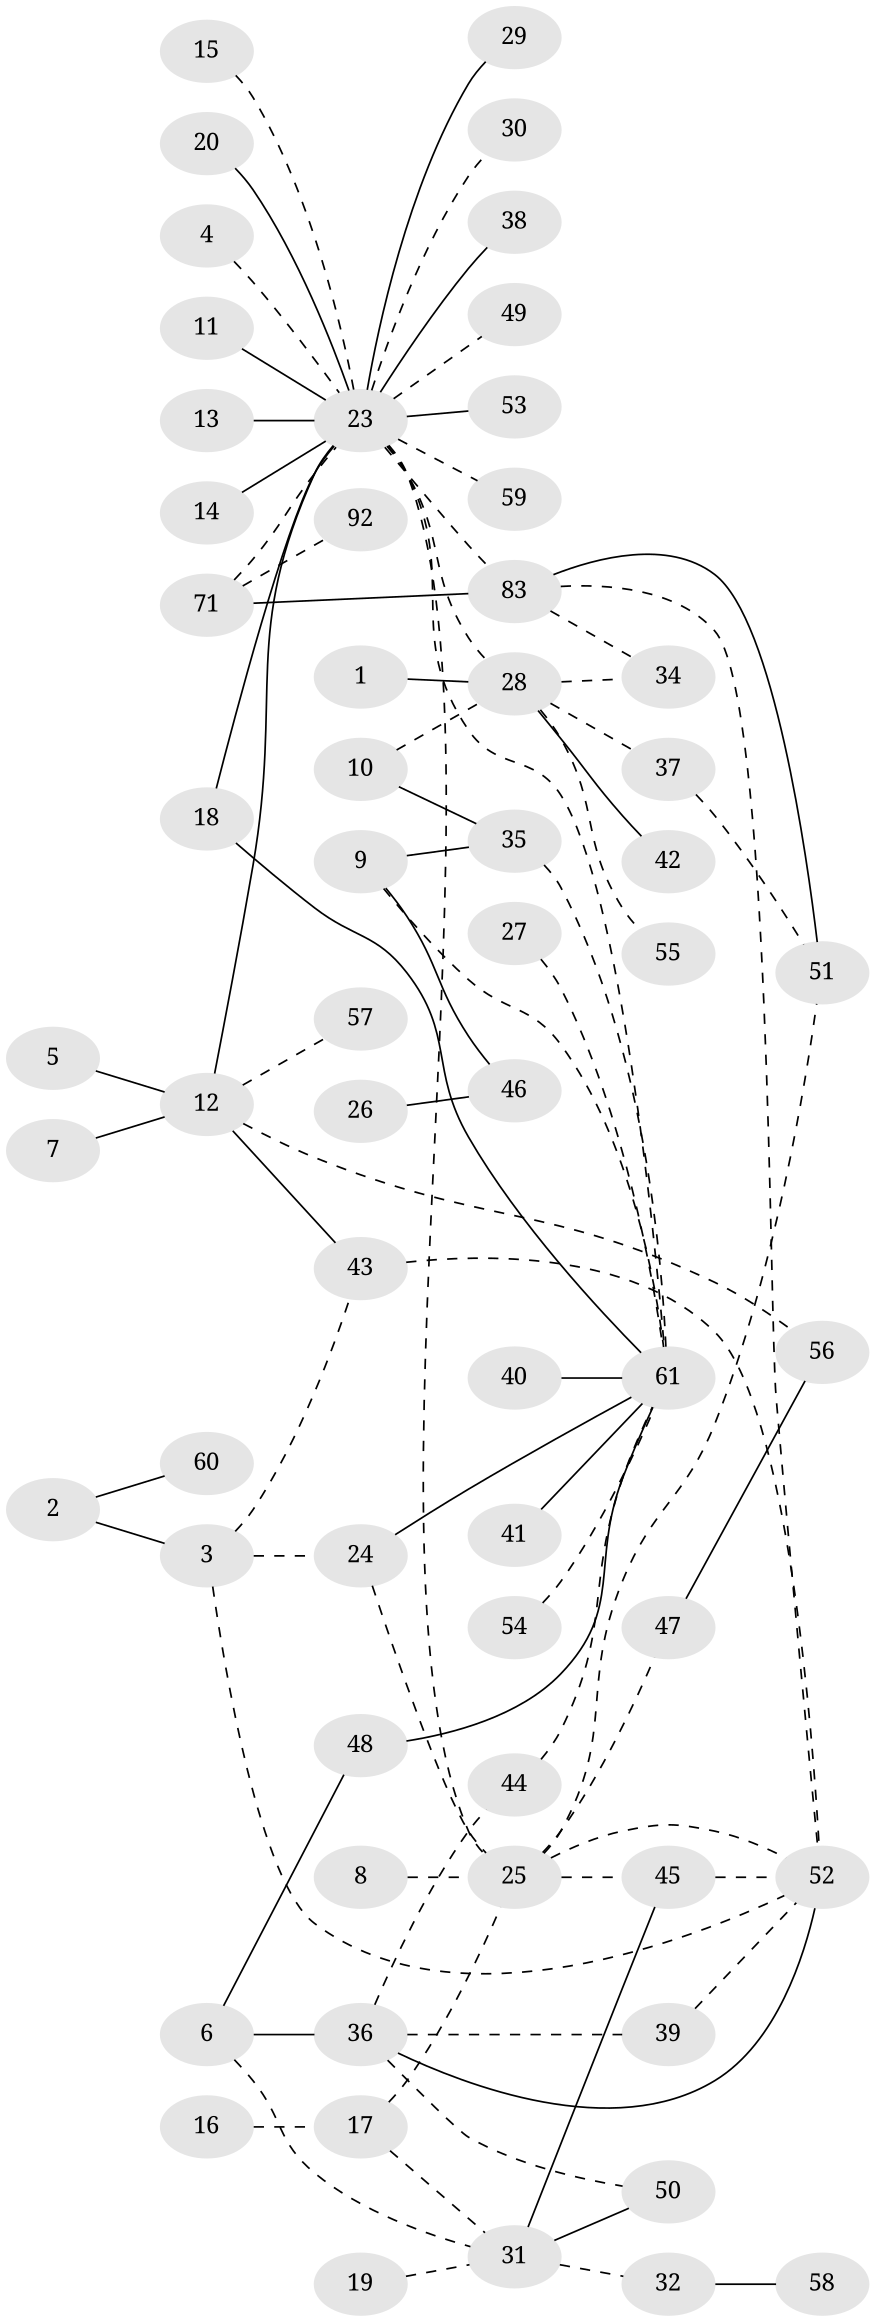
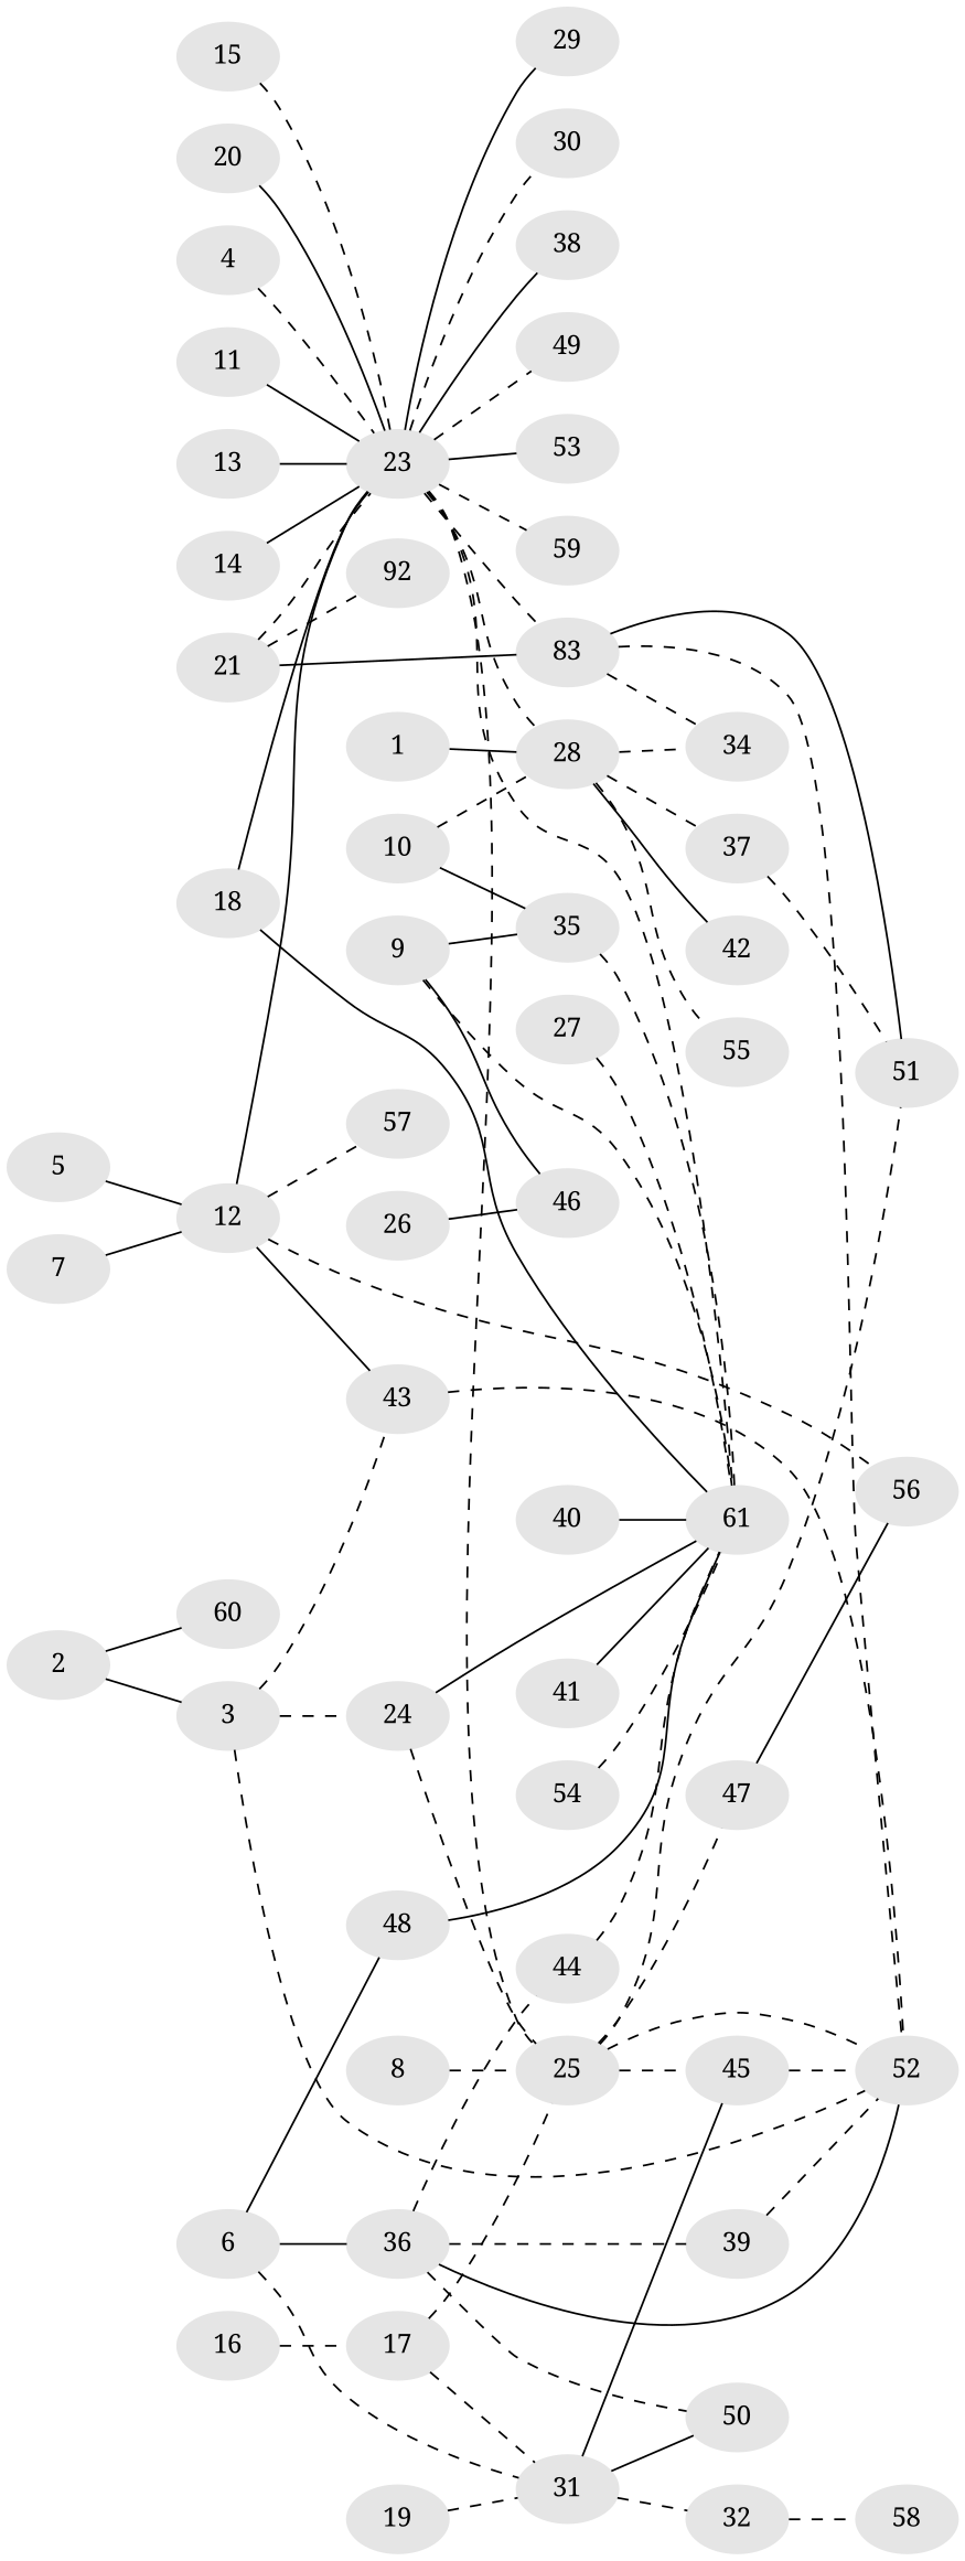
  graph {
    fontname="Noto Serif"
    rankdir=LR
    node [color=gray90 fontname="Noto Serif" style=filled]
    edge [fontname="Noto Serif" style=dashed weight=1.0]
    1
    28
    34
    37
    42
    55
    2
    3
    60
    24
    43
    52
    25
    61
    4
    23
    n17 [label=83]
    29
    30
    38
    49
    53
    59
    5
    12
    56
    57
    6
    31
    36
    48
    45
    32
    50
    39
    44
    7
    8
    47
    51
    9
    35
    46
    10
    11
    13
    14
    15
    16
    17
    18
    19
    20
-   21 [label=71]
+   21
    n55 [label=92]
    26
    27
    58
    40
    41
    54
    1 -- 28 [style=solid]
    28 -- 34
    28 -- 37
    28 -- 42 [style=solid]
    28 -- 55
    37 -- 51
    2 -- 3 [style=solid]
    2 -- 60 [style=solid]
    3 -- 24
    3 -- 43
    3 -- 52
    24 -- 25
    24 -- 61 [style=solid]
    43 -- 52
    25 -- 52
    25 -- 45
    25 -- 47
    25 -- 51 [weight=2.0]
    4 -- 23
    23 -- 28
    23 -- 25
    23 -- 61
    23 -- n17
    23 -- 29 [style=solid]
    23 -- 30
    23 -- 38 [style=solid]
    23 -- 49
    23 -- 53 [style=solid]
    23 -- 59
    n17 -- 34
    n17 -- 52
    n17 -- 51 [style=solid]
    5 -- 12 [style=solid]
    12 -- 43 [style=solid]
    12 -- 23 [style=solid]
    12 -- 56
    12 -- 57
    6 -- 31
    6 -- 36 [style=solid]
    6 -- 48 [style=solid]
    31 -- 45 [style=solid]
    31 -- 32
    31 -- 50 [style=solid]
    36 -- 52 [style=solid]
    36 -- 50
    36 -- 39
    36 -- 44
    48 -- 61 [style=solid]
    45 -- 52
-   32 -- 58 [style=solid]
+   32 -- 58
    39 -- 52
    44 -- 61
    7 -- 12 [style=solid]
    8 -- 25
    47 -- 56 [style=solid]
    9 -- 61
    9 -- 35 [style=solid]
    9 -- 46 [style=solid]
    35 -- 61
    10 -- 28
    10 -- 35 [style=solid]
    11 -- 23 [style=solid]
    13 -- 23 [style=solid]
    14 -- 23 [style=solid]
    15 -- 23
    16 -- 17
    17 -- 25
    17 -- 31
    18 -- 61 [style=solid]
    18 -- 23 [style=solid]
    19 -- 31
    20 -- 23 [style=solid]
    21 -- 23
    21 -- n17 [style=solid]
    21 -- n55
    26 -- 46 [style=solid]
    27 -- 61
    40 -- 61 [style=solid]
    41 -- 61 [style=solid]
    54 -- 61
  }
